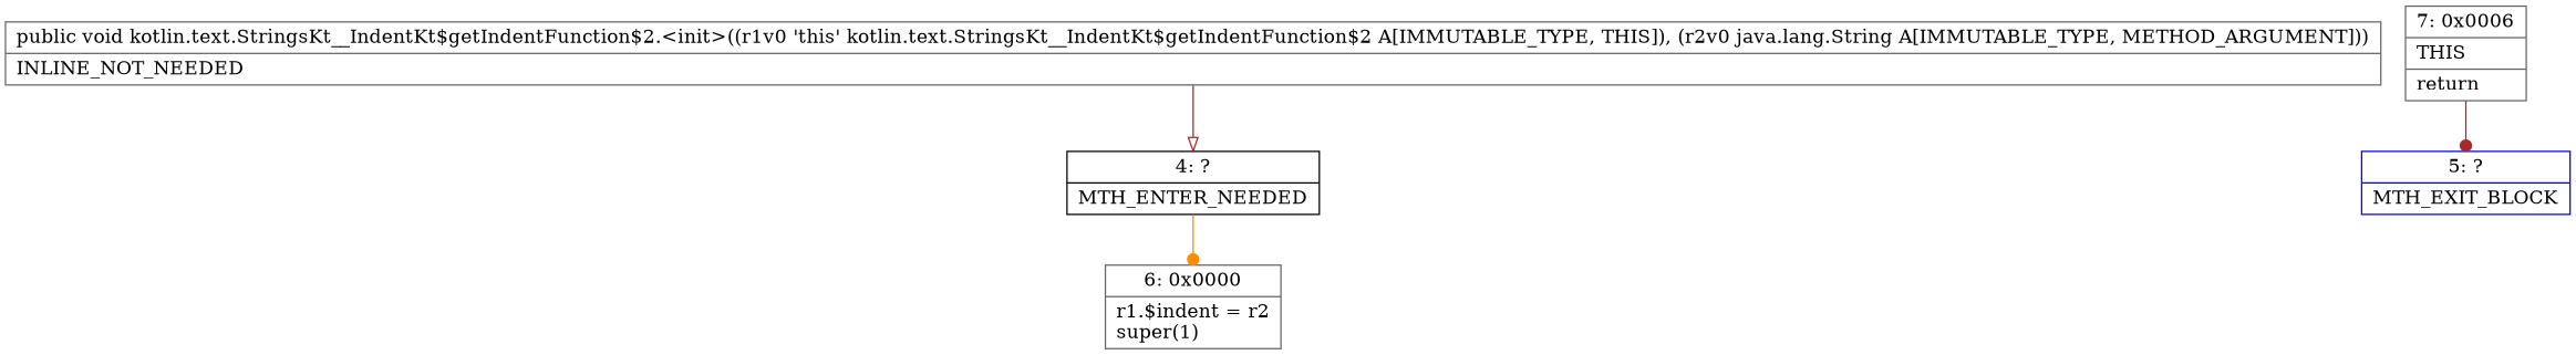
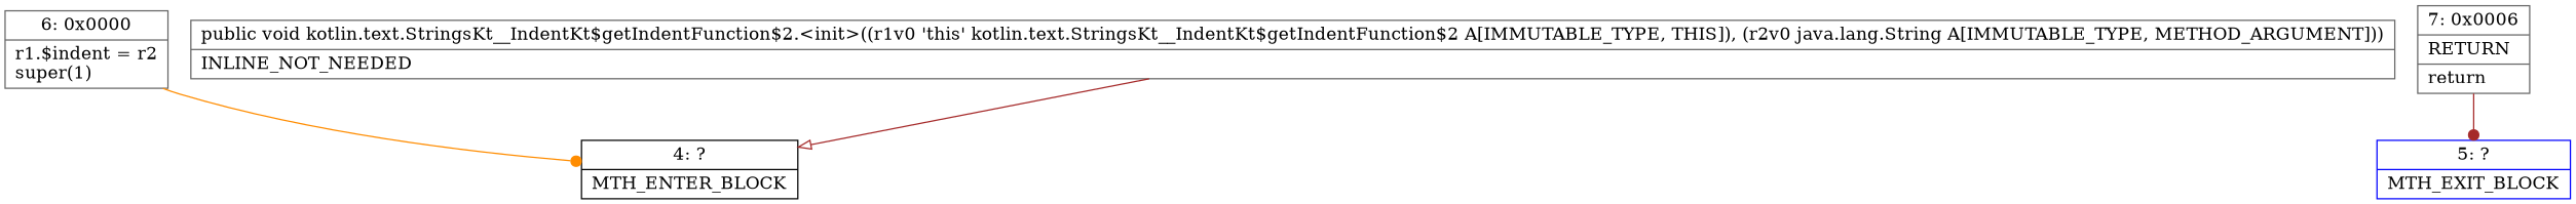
  digraph {
    node [color=gray40 shape=record]
    edge [arrowhead=dot color=brown]
-   n1 [color=black label="{4\:\ ?|MTH_ENTER_NEEDED\l}"]
+   n1 [color=black label="{4\:\ ?|MTH_ENTER_BLOCK\l}"]
    n2 [label="{6\:\ 0x0000|r1.$indent = r2\lsuper(1)\l}"]
-   n3 [label="{7\:\ 0x0006|THIS\l|return\l}"]
+   n3 [label="{7\:\ 0x0006|RETURN\l|return\l}"]
    n4 [color=blue label="{5\:\ ?|MTH_EXIT_BLOCK\l}"]
    n5 [label="{public void kotlin.text.StringsKt__IndentKt$getIndentFunction$2.\<init\>((r1v0 'this' kotlin.text.StringsKt__IndentKt$getIndentFunction$2 A[IMMUTABLE_TYPE, THIS]), (r2v0 java.lang.String A[IMMUTABLE_TYPE, METHOD_ARGUMENT]))  | INLINE_NOT_NEEDED\l}"]
-   n1 -> n2 [color=darkorange]
+   n2 -> n1 [color=darkorange]
    n3 -> n4
    n5 -> n1 [arrowhead=onormal]
  }
